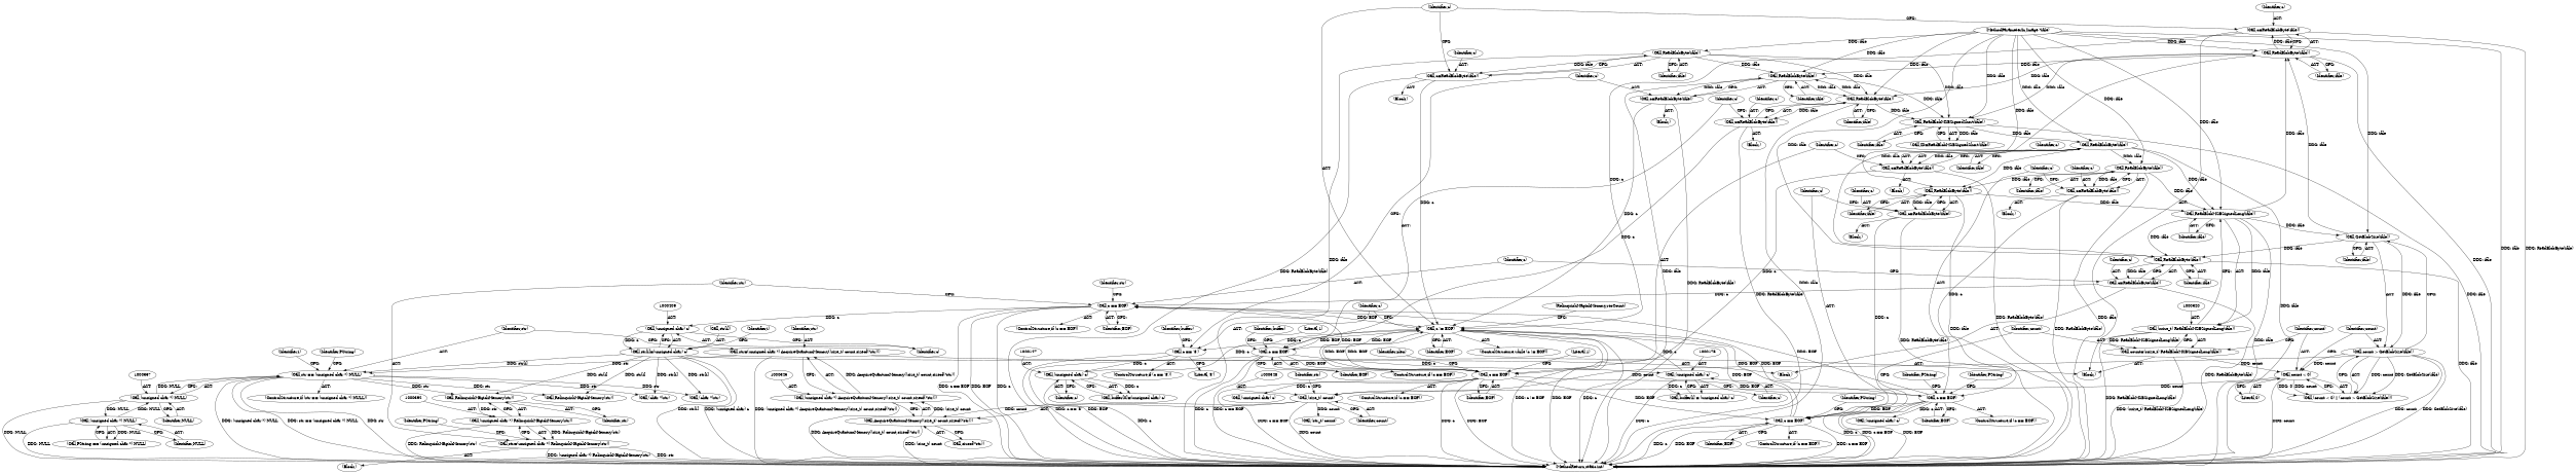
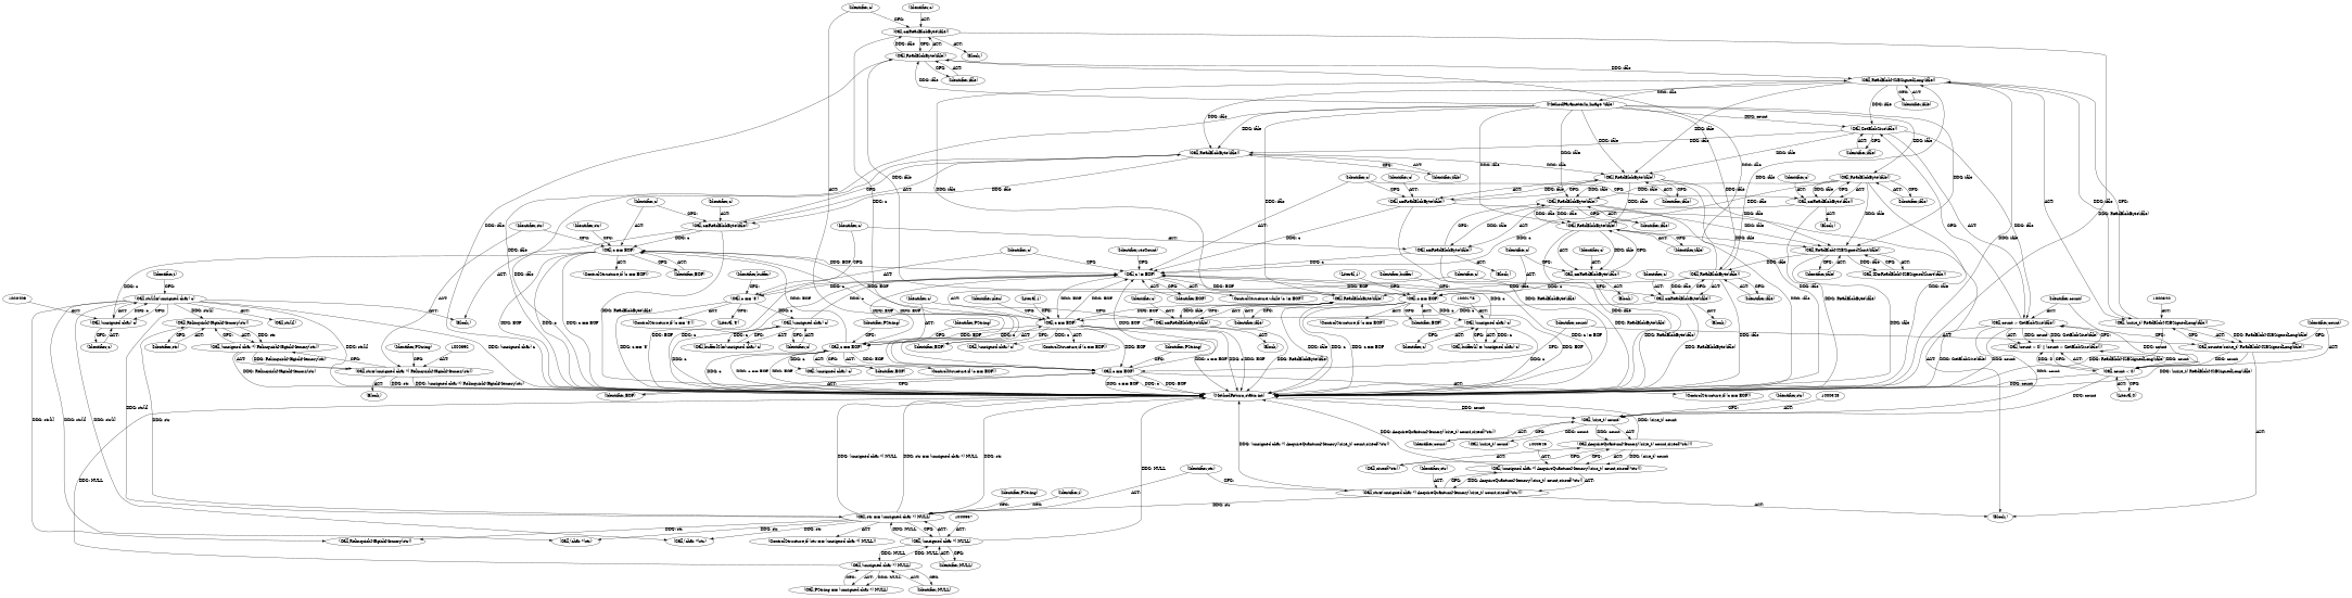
  digraph {
    n1 [label="(Call,RelinquishMagickMemory(str))"]
    n2 [label="(Call,(unsigned char *) RelinquishMagickMemory(str))"]
    n3 [label="(Identifier,str)"]
    n4 [label="(MethodReturn,static int)"]
    n5 [label="(Call,str=(unsigned char *) RelinquishMagickMemory(str))"]
    n6 [label="(Call,str[i]=(unsigned char) c)"]
    n7 [label="(Call,(unsigned char) c)"]
    n8 [label="(Call,str == (unsigned char *) NULL)"]
    n9 [label="(Call,RelinquishMagickMemory(str))"]
    n10 [label="(Block,)"]
    n11 [label="(Call,(char *)str)"]
    n12 [label="(Call,(char *)str)"]
    n13 [label="(Identifier,c)"]
    n14 [label="(Call,(unsigned char *) NULL)"]
    n15 [label="(ControlStructure,if (str == (unsigned char *) NULL))"]
    n16 [label="(Call,c == EOF)"]
    n17 [label="(Call,c != EOF)"]
    n18 [label="(ControlStructure,if (c == EOF))"]
    n19 [label="(Identifier,EOF)"]
    n20 [label="(Call,c == EOF)"]
    n21 [label="(Call,c == EOF)"]
    n22 [label="(Call,c == '8')"]
    n23 [label="(Identifier,EOF)"]
    n24 [label="(ControlStructure,while (c != EOF))"]
    n25 [label="(Call,c=ReadBlobByte(ifile))"]
    n26 [label="(Call,ReadBlobByte(ifile))"]
    n27 [label="(Call,ReadBlobByte(ifile))"]
    n28 [label="(Identifier,ifile)"]
    n29 [label="(Call,ReadBlobMSBSignedShort(ifile))"]
    n30 [label="(Call,ReadBlobByte(ifile))"]
    n31 [label="(Call,ReadBlobByte(ifile))"]
    n32 [label="(Call,c=ReadBlobByte(ifile))"]
    n33 [label="(Identifier,ifile)"]
    n34 [label="(Call,GetBlobSize(ifile))"]
    n35 [label="(Call,count > GetBlobSize(ifile))"]
    n36 [label="(Identifier,ifile)"]
    n37 [label="(Call,(size_t) count)"]
    n38 [label="(Call,(count < 0) || (count > GetBlobSize(ifile)))"]
    n39 [label="(Call,ReadBlobMSBSignedLong(ifile))"]
    n40 [label="(Call,(ssize_t) ReadBlobMSBSignedLong(ifile))"]
    n41 [label="(Identifier,ifile)"]
    n42 [label="(Call,count=(ssize_t) ReadBlobMSBSignedLong(ifile))"]
    n43 [label="(Call,ReadBlobByte(ifile))"]
    n44 [label="(Call,ReadBlobByte(ifile))"]
    n45 [label="(Call,c=ReadBlobByte(ifile))"]
    n46 [label="(Identifier,ifile)"]
    n47 [label="(Call,c=ReadBlobByte(ifile))"]
    n48 [label="(Identifier,ifile)"]
    n49 [label="(Call,c == EOF)"]
    n50 [label="(Block,)"]
    n51 [label="(Call,ReadBlobByte(ifile))"]
    n52 [label="(Call,c=ReadBlobByte(ifile))"]
    n53 [label="(Identifier,ifile)"]
    n54 [label="(Block,)"]
    n55 [label="(Identifier,ifile)"]
    n56 [label="(Call,ID=ReadBlobMSBSignedShort(ifile))"]
    n57 [label="(Call,ReadBlobByte(ifile))"]
    n58 [label="(Call,c=ReadBlobByte(ifile))"]
    n59 [label="(Identifier,ifile)"]
    n60 [label="(Call,c=ReadBlobByte(ifile))"]
    n61 [label="(Identifier,ifile)"]
    n62 [label="(Call,c=ReadBlobByte(ifile))"]
    n63 [label="(Identifier,ifile)"]
    n64 [label="(Block,)"]
    n65 [label="(MethodParameterIn,Image *ifile)"]
    n66 [label="(Block,)"]
    n67 [label="(Block,)"]
    n68 [label="(Block,)"]
    n69 [label="(Call,c == EOF)"]
    n70 [label="(Block,)"]
    n71 [label="(Call,(unsigned char) c)"]
    n72 [label="(Identifier,EOF)"]
    n73 [label="(ControlStructure,if (c == EOF))"]
    n74 [label="(Identifier,EOF)"]
    n75 [label="(ControlStructure,if (c == EOF))"]
    n76 [label="(Identifier,EOF)"]
    n77 [label="(Call,(unsigned char) c)"]
    n78 [label="(ControlStructure,if (c == EOF))"]
    n79 [label="(Call,(unsigned char) c)"]
    n80 [label="(Identifier,EOF)"]
    n81 [label="(ControlStructure,if (c == EOF))"]
    n82 [label="(Identifier,c)"]
    n83 [label="(Call,buffer[i] = (unsigned char) c)"]
    n84 [label="(Call,(unsigned char) c)"]
    n85 [label="(Literal,'8')"]
    n86 [label="(ControlStructure,if (c == '8'))"]
    n87 [label="(Identifier,c)"]
    n88 [label="(Call,buffer[0]=(unsigned char) c)"]
    n89 [label="(Call,(unsigned char *) NULL)"]
    n90 [label="(Identifier,NULL)"]
    n91 [label="(Call,str=(unsigned char *) AcquireQuantumMemory((size_t) count,sizeof(*str)))"]
    n92 [label="(Call,(unsigned char *) AcquireQuantumMemory((size_t) count,sizeof(*str)))"]
    n93 [label="(Call,AcquireQuantumMemory((size_t) count,sizeof(*str)))"]
    n94 [label="(Call,sizeof(*str))"]
-   n95 [label="(Call,(str_t) count)"]
+   n95 [label="(Call,(ssize_t) count)"]
    n96 [label="(Identifier,count)"]
    n97 [label="(Call,count < 0)"]
    n98 [label="(Literal,0)"]
    n99 [label="(Call,PString == (unsigned char *) NULL)"]
    n100 [label="(Identifier,NULL)"]
    n101 [label="(Block,)"]
    n102 [label="(Identifier,plen)"]
    n103 [label="(Identifier,c)"]
    n104 [label="(Identifier,str)"]
    n105 [label="(Identifier,c)"]
    n106 [label="(Identifier,PString)"]
    n107 [label="(Call,str[i])"]
    n108 [label="(Identifier,c)"]
    n109 [label="(Literal,1)"]
    n110 [label="(Identifier,str)"]
    n111 [label="(Identifier,buffer)"]
    n112 [label="(Identifier,c)"]
    n113 [label="(Identifier,PString)"]
    n114 [label="(Identifier,count)"]
    n115 [label="(Identifier,c)"]
    n116 [label="(Identifier,c)"]
    n117 [label="(Identifier,c)"]
    n118 [label="(Identifier,c)"]
    n119 [label="(Identifier,buffer)"]
    n120 [label="(Identifier,str)"]
    n121 [label="(Identifier,count)"]
    n122 [label="(Identifier,PString)"]
    n123 [label="(Identifier,c)"]
    n124 [label="(Identifier,PString)"]
    n125 [label="(Identifier,c)"]
    n126 [label="(Identifier,c)"]
    n127 [label="(Literal,1)"]
    n128 [label="(Identifier,c)"]
    n129 [label="(Identifier,PString)"]
    n130 [label="(Identifier,str)"]
-   n131 [label="(RelinquishMagickMemory,resCount)"]
+   n131 [label="(Identifier,resCount)"]
    n132 [label="(Identifier,count)"]
    n133 [label="(Identifier,i)"]
    n134 [label="(Identifier,c)"]
    n135 [label="(Identifier,str)"]
    n136 [label="(Identifier,i)"]
    n137 [label="(Identifier,c)"]
    n138 [label="(Identifier,c)"]
    1000409
-   1000147
    1000175
    1000345
    1000348
    1000320
    1000357
    1000392
    n1 -> n2 [label="AST: "]
    n1 -> n2 [label="DDG: str"]
    n1 -> n3 [label="CFG: "]
    n2 -> n1 [label="CFG: "]
    n2 -> n4 [label="DDG: RelinquishMagickMemory(str)"]
    n2 -> n5 [label="AST: "]
    n2 -> n5 [label="DDG: RelinquishMagickMemory(str)"]
    n3 -> n1 [label="AST: "]
    n5 -> n2 [label="CFG: "]
    n5 -> n4 [label="DDG: str"]
    n5 -> n4 [label="DDG: (unsigned char *) RelinquishMagickMemory(str)"]
    n5 -> n101 [label="AST: "]
    n6 -> n1 [label="DDG: str[i]"]
    n6 -> n4 [label="DDG: str[i]"]
    n6 -> n4 [label="DDG: (unsigned char) c"]
    n6 -> n7 [label="CFG: "]
    n6 -> n8 [label="DDG: str[i]"]
    n6 -> n9 [label="DDG: str[i]"]
    n6 -> n10 [label="AST: "]
    n6 -> n11 [label="DDG: str[i]"]
    n6 -> n12 [label="DDG: str[i]"]
    n7 -> n6 [label="AST: "]
    n7 -> n6 [label="DDG: c"]
    n7 -> n13 [label="CFG: "]
    n8 -> n1 [label="DDG: str"]
    n8 -> n4 [label="DDG: (unsigned char *) NULL"]
    n8 -> n4 [label="DDG: str == (unsigned char *) NULL"]
    n8 -> n4 [label="DDG: str"]
    n8 -> n9 [label="DDG: str"]
    n8 -> n11 [label="DDG: str"]
    n8 -> n12 [label="DDG: str"]
    n8 -> n14 [label="CFG: "]
    n8 -> n15 [label="AST: "]
    n13 -> n7 [label="AST: "]
    n14 -> n4 [label="DDG: NULL"]
    n14 -> n8 [label="AST: "]
    n14 -> n8 [label="DDG: NULL"]
    n14 -> n89 [label="DDG: NULL"]
    n14 -> n90 [label="CFG: "]
    n16 -> n4 [label="DDG: EOF"]
    n16 -> n4 [label="DDG: c"]
    n16 -> n4 [label="DDG: c == EOF"]
    n16 -> n7 [label="DDG: c"]
    n16 -> n17 [label="DDG: EOF"]
    n16 -> n18 [label="AST: "]
    n16 -> n19 [label="CFG: "]
    n17 -> n4 [label="DDG: c != EOF"]
    n17 -> n4 [label="DDG: EOF"]
    n17 -> n4 [label="DDG: c"]
    n17 -> n20 [label="DDG: EOF"]
    n17 -> n21 [label="DDG: EOF"]
    n17 -> n22 [label="DDG: c"]
    n17 -> n23 [label="CFG: "]
    n17 -> n24 [label="AST: "]
    n19 -> n16 [label="AST: "]
    n20 -> n4 [label="DDG: c"]
    n20 -> n4 [label="DDG: EOF"]
    n20 -> n4 [label="DDG: c == EOF"]
    n20 -> n16 [label="DDG: EOF"]
    n20 -> n17 [label="DDG: EOF"]
    n20 -> n49 [label="DDG: EOF"]
    n20 -> n69 [label="DDG: EOF"]
    n20 -> n76 [label="CFG: "]
    n20 -> n77 [label="DDG: c"]
    n20 -> n78 [label="AST: "]
    n21 -> n4 [label="DDG: c == EOF"]
    n21 -> n4 [label="DDG: EOF"]
    n21 -> n4 [label="DDG: c"]
    n21 -> n17 [label="DDG: EOF"]
    n21 -> n20 [label="DDG: EOF"]
    n21 -> n79 [label="DDG: c"]
    n21 -> n80 [label="CFG: "]
    n21 -> n81 [label="AST: "]
    n22 -> n4 [label="DDG: c == '8'"]
    n22 -> n84 [label="DDG: c"]
    n22 -> n85 [label="CFG: "]
    n22 -> n86 [label="AST: "]
    n23 -> n17 [label="AST: "]
    n25 -> n4 [label="DDG: ReadBlobByte(ifile)"]
    n25 -> n10 [label="AST: "]
    n25 -> n16 [label="DDG: c"]
    n25 -> n26 [label="CFG: "]
    n26 -> n4 [label="DDG: ifile"]
    n26 -> n25 [label="AST: "]
    n26 -> n25 [label="DDG: ifile"]
    n26 -> n27 [label="DDG: ifile"]
    n26 -> n28 [label="CFG: "]
    n27 -> n4 [label="DDG: ifile"]
    n27 -> n29 [label="DDG: ifile"]
    n27 -> n30 [label="DDG: ifile"]
    n27 -> n31 [label="DDG: ifile"]
    n27 -> n32 [label="AST: "]
    n27 -> n32 [label="DDG: ifile"]
    n27 -> n33 [label="CFG: "]
    n28 -> n26 [label="AST: "]
    n29 -> n4 [label="DDG: ifile"]
    n29 -> n51 [label="DDG: ifile"]
    n29 -> n55 [label="CFG: "]
    n29 -> n56 [label="AST: "]
    n29 -> n56 [label="DDG: ifile"]
    n30 -> n4 [label="DDG: ifile"]
    n30 -> n29 [label="DDG: ifile"]
    n30 -> n31 [label="DDG: ifile"]
    n30 -> n60 [label="AST: "]
    n30 -> n60 [label="DDG: ifile"]
    n30 -> n61 [label="CFG: "]
    n31 -> n4 [label="DDG: ifile"]
    n31 -> n29 [label="DDG: ifile"]
    n31 -> n30 [label="DDG: ifile"]
    n31 -> n62 [label="AST: "]
    n31 -> n62 [label="DDG: ifile"]
    n31 -> n63 [label="CFG: "]
    n32 -> n4 [label="DDG: ReadBlobByte(ifile)"]
    n32 -> n17 [label="DDG: c"]
    n32 -> n27 [label="CFG: "]
    n32 -> n68 [label="AST: "]
    n33 -> n27 [label="AST: "]
    n34 -> n26 [label="DDG: ifile"]
    n34 -> n27 [label="DDG: ifile"]
    n34 -> n35 [label="AST: "]
    n34 -> n35 [label="DDG: ifile"]
    n34 -> n36 [label="CFG: "]
    n35 -> n4 [label="DDG: count"]
    n35 -> n4 [label="DDG: GetBlobSize(ifile)"]
    n35 -> n34 [label="CFG: "]
    n35 -> n37 [label="DDG: count"]
    n35 -> n38 [label="AST: "]
    n35 -> n38 [label="DDG: count"]
    n35 -> n38 [label="DDG: GetBlobSize(ifile)"]
    n36 -> n34 [label="AST: "]
-   n37 -> n4 [label="DDG: count"]
+   n4 -> n37 [label="DDG: count"]
    n37 -> n93 [label="AST: "]
    n37 -> n93 [label="DDG: count"]
    n37 -> n95 [label="DDG: count"]
    n37 -> n96 [label="CFG: "]
    n38 -> n35 [label="CFG: "]
    n38 -> n97 [label="CFG: "]
    n39 -> n4 [label="DDG: ifile"]
    n39 -> n26 [label="DDG: ifile"]
    n39 -> n27 [label="DDG: ifile"]
    n39 -> n34 [label="DDG: ifile"]
    n39 -> n40 [label="AST: "]
    n39 -> n40 [label="DDG: ifile"]
    n39 -> n41 [label="CFG: "]
    n40 -> n4 [label="DDG: ReadBlobMSBSignedLong(ifile)"]
    n40 -> n39 [label="CFG: "]
    n40 -> n42 [label="AST: "]
    n40 -> n42 [label="DDG: ReadBlobMSBSignedLong(ifile)"]
    n41 -> n39 [label="AST: "]
    n42 -> n4 [label="DDG: (ssize_t) ReadBlobMSBSignedLong(ifile)"]
    n42 -> n40 [label="CFG: "]
    n42 -> n68 [label="AST: "]
    n42 -> n97 [label="DDG: count"]
    n43 -> n4 [label="DDG: ifile"]
    n43 -> n39 [label="DDG: ifile"]
    n43 -> n44 [label="DDG: ifile"]
    n43 -> n45 [label="AST: "]
    n43 -> n45 [label="DDG: ifile"]
    n43 -> n46 [label="CFG: "]
    n44 -> n4 [label="DDG: ifile"]
    n44 -> n39 [label="DDG: ifile"]
    n44 -> n47 [label="AST: "]
    n44 -> n47 [label="DDG: ifile"]
    n44 -> n48 [label="CFG: "]
    n45 -> n4 [label="DDG: ReadBlobByte(ifile)"]
    n45 -> n43 [label="CFG: "]
    n45 -> n49 [label="DDG: c"]
    n45 -> n50 [label="AST: "]
    n46 -> n43 [label="AST: "]
    n47 -> n4 [label="DDG: ReadBlobByte(ifile)"]
    n47 -> n44 [label="CFG: "]
    n47 -> n69 [label="DDG: c"]
    n47 -> n70 [label="AST: "]
    n48 -> n44 [label="AST: "]
    n49 -> n4 [label="DDG: EOF"]
    n49 -> n4 [label="DDG: c"]
    n49 -> n4 [label="DDG: c == EOF"]
    n49 -> n16 [label="DDG: EOF"]
    n49 -> n17 [label="DDG: EOF"]
    n49 -> n69 [label="DDG: EOF"]
    n49 -> n71 [label="DDG: c"]
    n49 -> n72 [label="CFG: "]
    n49 -> n73 [label="AST: "]
    n51 -> n4 [label="DDG: ifile"]
    n51 -> n39 [label="DDG: ifile"]
    n51 -> n43 [label="DDG: ifile"]
    n51 -> n44 [label="DDG: ifile"]
    n51 -> n52 [label="AST: "]
    n51 -> n52 [label="DDG: ifile"]
    n51 -> n53 [label="CFG: "]
    n52 -> n4 [label="DDG: ReadBlobByte(ifile)"]
    n52 -> n20 [label="DDG: c"]
    n52 -> n51 [label="CFG: "]
    n52 -> n54 [label="AST: "]
    n53 -> n51 [label="AST: "]
    n55 -> n29 [label="AST: "]
    n56 -> n29 [label="CFG: "]
    n57 -> n4 [label="DDG: ifile"]
    n57 -> n29 [label="DDG: ifile"]
    n57 -> n30 [label="DDG: ifile"]
    n57 -> n31 [label="DDG: ifile"]
    n57 -> n58 [label="AST: "]
    n57 -> n58 [label="DDG: ifile"]
    n57 -> n59 [label="CFG: "]
    n58 -> n4 [label="DDG: ReadBlobByte(ifile)"]
    n58 -> n17 [label="DDG: c"]
    n58 -> n57 [label="CFG: "]
    n58 -> n64 [label="AST: "]
    n59 -> n57 [label="AST: "]
    n60 -> n4 [label="DDG: ReadBlobByte(ifile)"]
    n60 -> n17 [label="DDG: c"]
    n60 -> n30 [label="CFG: "]
    n60 -> n66 [label="AST: "]
    n61 -> n30 [label="AST: "]
    n62 -> n4 [label="DDG: ReadBlobByte(ifile)"]
    n62 -> n21 [label="DDG: c"]
    n62 -> n31 [label="CFG: "]
    n62 -> n67 [label="AST: "]
    n63 -> n31 [label="AST: "]
    n65 -> n4 [label="DDG: ifile"]
    n65 -> n26 [label="DDG: ifile"]
    n65 -> n27 [label="DDG: ifile"]
    n65 -> n29 [label="DDG: ifile"]
    n65 -> n30 [label="DDG: ifile"]
    n65 -> n31 [label="DDG: ifile"]
-   n65 -> n34 [label="DDG: ifile"]
-   n65 -> n39 [label="DDG: ifile"]
+   n65 -> n34 [label="DDG: count"]
+   n39 -> n65 [label="DDG: ifile"]
    n65 -> n43 [label="DDG: ifile"]
    n65 -> n44 [label="DDG: ifile"]
    n65 -> n51 [label="DDG: ifile"]
    n65 -> n57 [label="DDG: ifile"]
    n69 -> n4 [label="DDG: c == EOF"]
    n69 -> n4 [label="DDG: c"]
    n69 -> n4 [label="DDG: EOF"]
    n69 -> n16 [label="DDG: EOF"]
    n69 -> n17 [label="DDG: EOF"]
    n69 -> n74 [label="CFG: "]
    n69 -> n75 [label="AST: "]
    n72 -> n49 [label="AST: "]
    n74 -> n69 [label="AST: "]
    n76 -> n20 [label="AST: "]
    n79 -> n4 [label="DDG: c"]
    n79 -> n17 [label="DDG: c"]
    n79 -> n82 [label="CFG: "]
    n79 -> n83 [label="AST: "]
    n79 -> n83 [label="DDG: c"]
    n80 -> n21 [label="AST: "]
    n82 -> n79 [label="AST: "]
    n83 -> n79 [label="CFG: "]
    n84 -> n4 [label="DDG: c"]
    n84 -> n17 [label="DDG: c"]
    n84 -> n87 [label="CFG: "]
    n84 -> n88 [label="AST: "]
    n84 -> n88 [label="DDG: c"]
    n87 -> n84 [label="AST: "]
    n88 -> n84 [label="CFG: "]
    n89 -> n4 [label="DDG: NULL"]
    n89 -> n14 [label="DDG: NULL"]
    n89 -> n99 [label="AST: "]
    n89 -> n99 [label="DDG: NULL"]
    n89 -> n100 [label="CFG: "]
    n90 -> n14 [label="AST: "]
    n91 -> n4 [label="DDG: (unsigned char *) AcquireQuantumMemory((size_t) count,sizeof(*str))"]
    n91 -> n8 [label="DDG: str"]
    n91 -> n68 [label="AST: "]
    n91 -> n92 [label="CFG: "]
    n92 -> n4 [label="DDG: AcquireQuantumMemory((size_t) count,sizeof(*str))"]
    n92 -> n91 [label="AST: "]
    n92 -> n91 [label="DDG: AcquireQuantumMemory((size_t) count,sizeof(*str))"]
    n92 -> n93 [label="CFG: "]
    n93 -> n4 [label="DDG: (size_t) count"]
    n93 -> n92 [label="AST: "]
    n93 -> n92 [label="DDG: (size_t) count"]
    n93 -> n94 [label="CFG: "]
    n94 -> n93 [label="AST: "]
    n96 -> n37 [label="AST: "]
    n97 -> n4 [label="DDG: count"]
-   n35 -> n97 [label="DDG: count"]
+   n97 -> n35 [label="DDG: count"]
    n97 -> n37 [label="DDG: count"]
    n97 -> n38 [label="AST: "]
    n97 -> n38 [label="DDG: count"]
    n97 -> n38 [label="DDG: 0"]
    n97 -> n98 [label="CFG: "]
    n98 -> n97 [label="AST: "]
    n99 -> n89 [label="CFG: "]
    n100 -> n89 [label="AST: "]
    n102 -> n20 [label="CFG: "]
    n103 -> n17 [label="AST: "]
    n103 -> n32 [label="CFG: "]
    n103 -> n58 [label="CFG: "]
    n104 -> n16 [label="CFG: "]
    n105 -> n16 [label="AST: "]
    n105 -> n25 [label="CFG: "]
    n106 -> n49 [label="CFG: "]
-   n107 -> n6 [label="AST: "]
+   n6 -> n107 [label="AST: "]
    n108 -> n45 [label="CFG: "]
    n108 -> n49 [label="AST: "]
    n109 -> n20 [label="CFG: "]
    n110 -> n8 [label="AST: "]
    n110 -> n91 [label="CFG: "]
    n111 -> n21 [label="CFG: "]
    n112 -> n21 [label="AST: "]
    n112 -> n62 [label="CFG: "]
    n113 -> n8 [label="CFG: "]
    n114 -> n35 [label="AST: "]
    n114 -> n97 [label="CFG: "]
    n115 -> n25 [label="AST: "]
    n116 -> n22 [label="CFG: "]
    n116 -> n60 [label="AST: "]
    n117 -> n32 [label="AST: "]
    n118 -> n17 [label="CFG: "]
    n118 -> n22 [label="AST: "]
    n119 -> n22 [label="CFG: "]
    n120 -> n37 [label="CFG: "]
    n121 -> n42 [label="CFG: "]
    n121 -> n97 [label="AST: "]
    n122 -> n49 [label="CFG: "]
    n123 -> n47 [label="AST: "]
    n124 -> n5 [label="CFG: "]
    n125 -> n47 [label="CFG: "]
    n125 -> n69 [label="AST: "]
    n126 -> n52 [label="AST: "]
    n127 -> n21 [label="CFG: "]
    n128 -> n45 [label="AST: "]
    n129 -> n69 [label="CFG: "]
    n130 -> n91 [label="AST: "]
    n131 -> n17 [label="CFG: "]
    n132 -> n42 [label="AST: "]
    n132 -> n69 [label="CFG: "]
    n133 -> n6 [label="CFG: "]
    n134 -> n58 [label="AST: "]
    n135 -> n5 [label="AST: "]
    n135 -> n16 [label="CFG: "]
    n136 -> n8 [label="CFG: "]
    n137 -> n20 [label="AST: "]
    n137 -> n52 [label="CFG: "]
    n138 -> n62 [label="AST: "]
    1000409 -> n7 [label="AST: "]
-   1000147 -> n84 [label="AST: "]
    1000175 -> n79 [label="AST: "]
    1000345 -> n92 [label="AST: "]
    1000348 -> n37 [label="AST: "]
    1000320 -> n40 [label="AST: "]
    1000357 -> n14 [label="AST: "]
-   1000392 -> n2 [label="AST: "]
+   1000392 -> n5 [label="AST: "]
  }
